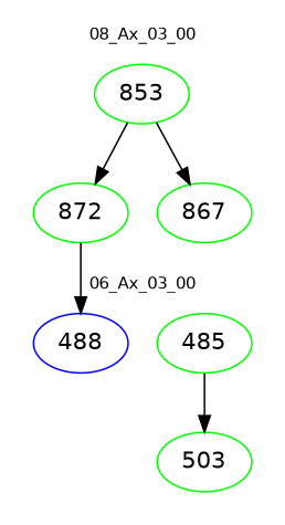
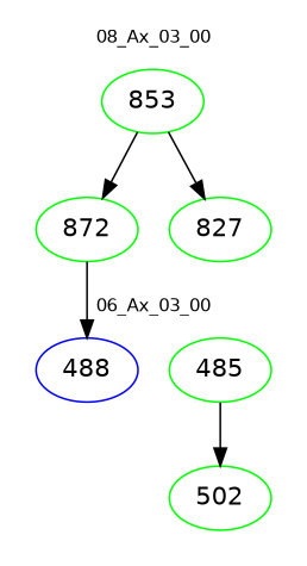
  digraph {
    fontname="DejaVu Sans"
    node [color=green fontname="DejaVu Sans"]
    edge [color=black fontname="DejaVu Sans"]
    n1 [label=485]
    n2 [color=blue label=488]
-   n3 [label=503]
+   n3 [label=502]
    n4 [label=853]
    n5 [label=872]
-   n6 [label=867]
+   n6 [label=827]
    subgraph cluster_1 {
      color=white
      fontsize=10
      label="06_Ax_03_00"
      n1
      n2
      n3
    }
    subgraph cluster_2 {
      color=white
      fontsize=10
      label="08_Ax_03_00"
      n4
      n5
      n6
    }
    n1 -> n3
    n4 -> n5
    n4 -> n6
    n5 -> n2
  }
